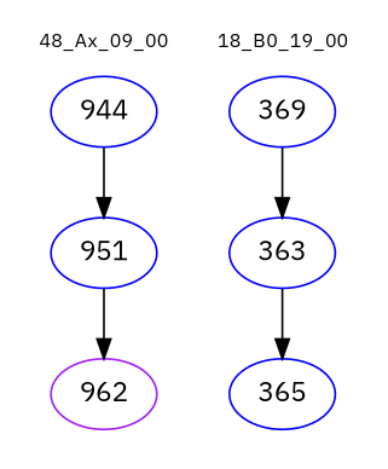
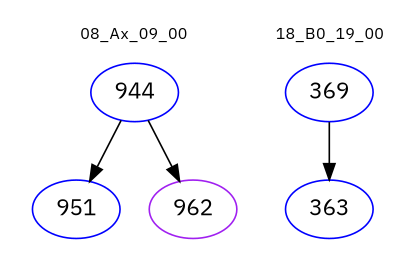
  digraph {
    fontname="IBM Plex Sans"
    node [color=blue fontname="IBM Plex Sans"]
    edge [color=black fontname="IBM Plex Sans"]
    n1 [label=944]
    n2 [label=951]
    n3 [color=purple label=962]
    n4 [label=363]
-   n5 [label=365]
    n6 [label=369]
    subgraph cluster_1 {
      color=white
      fontsize=10
-     label="48_Ax_09_00"
+     label="08_Ax_09_00"
      n1
      n2
      n3
    }
    subgraph cluster_2 {
      color=white
      fontsize=10
      label="18_B0_19_00"
      n4
-     n5
      n6
    }
    n1 -> n2
-   n2 -> n3
-   n4 -> n5
+   n1 -> n3
    n6 -> n4
  }
